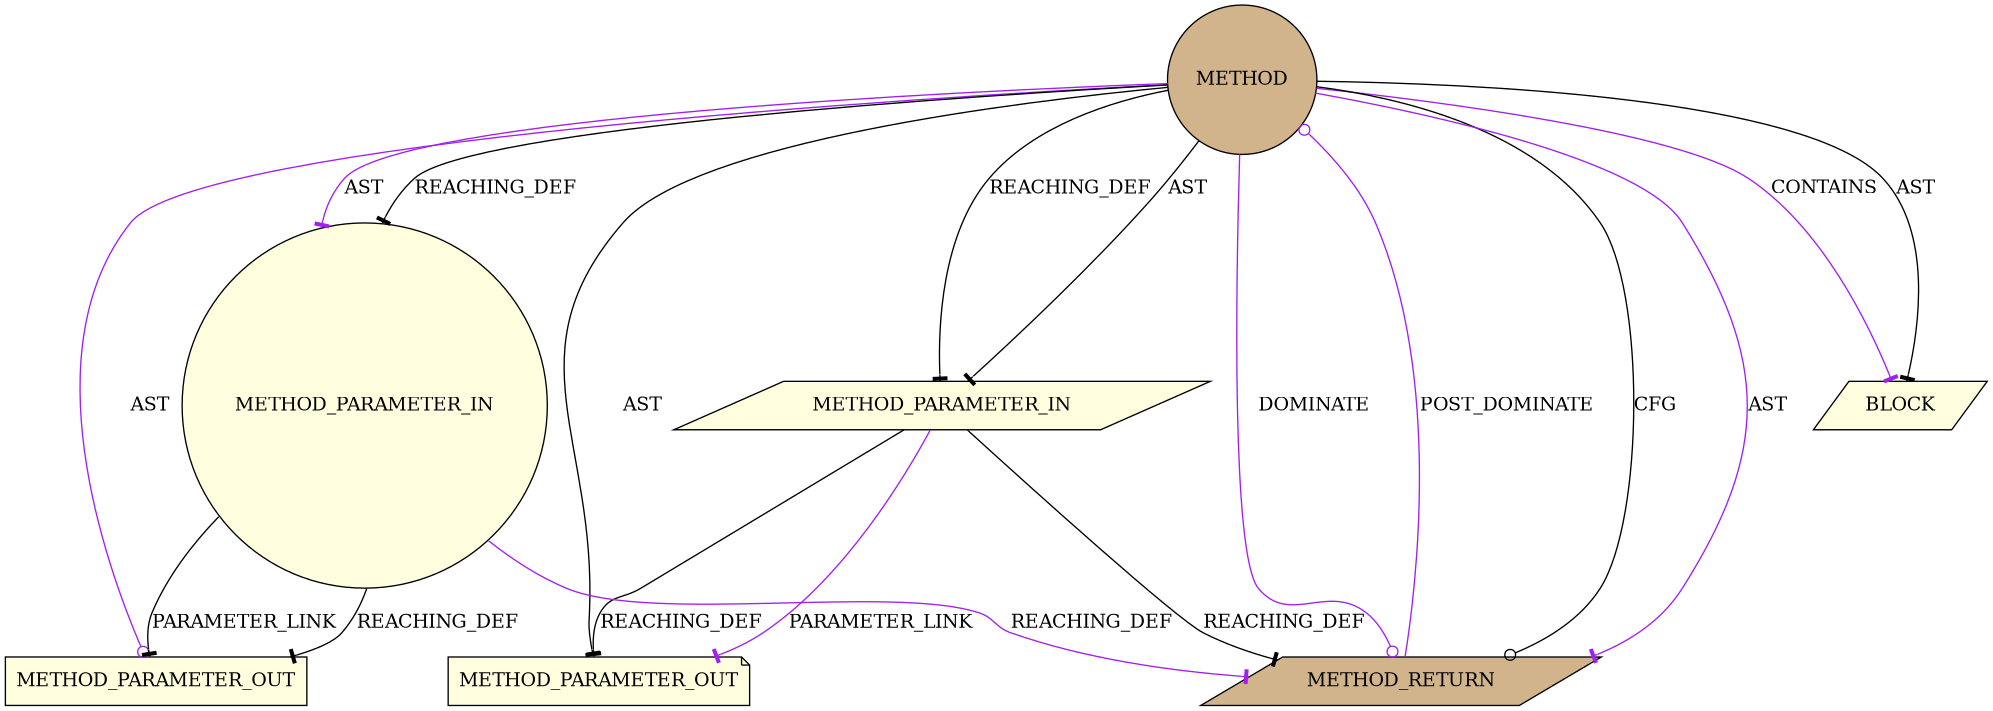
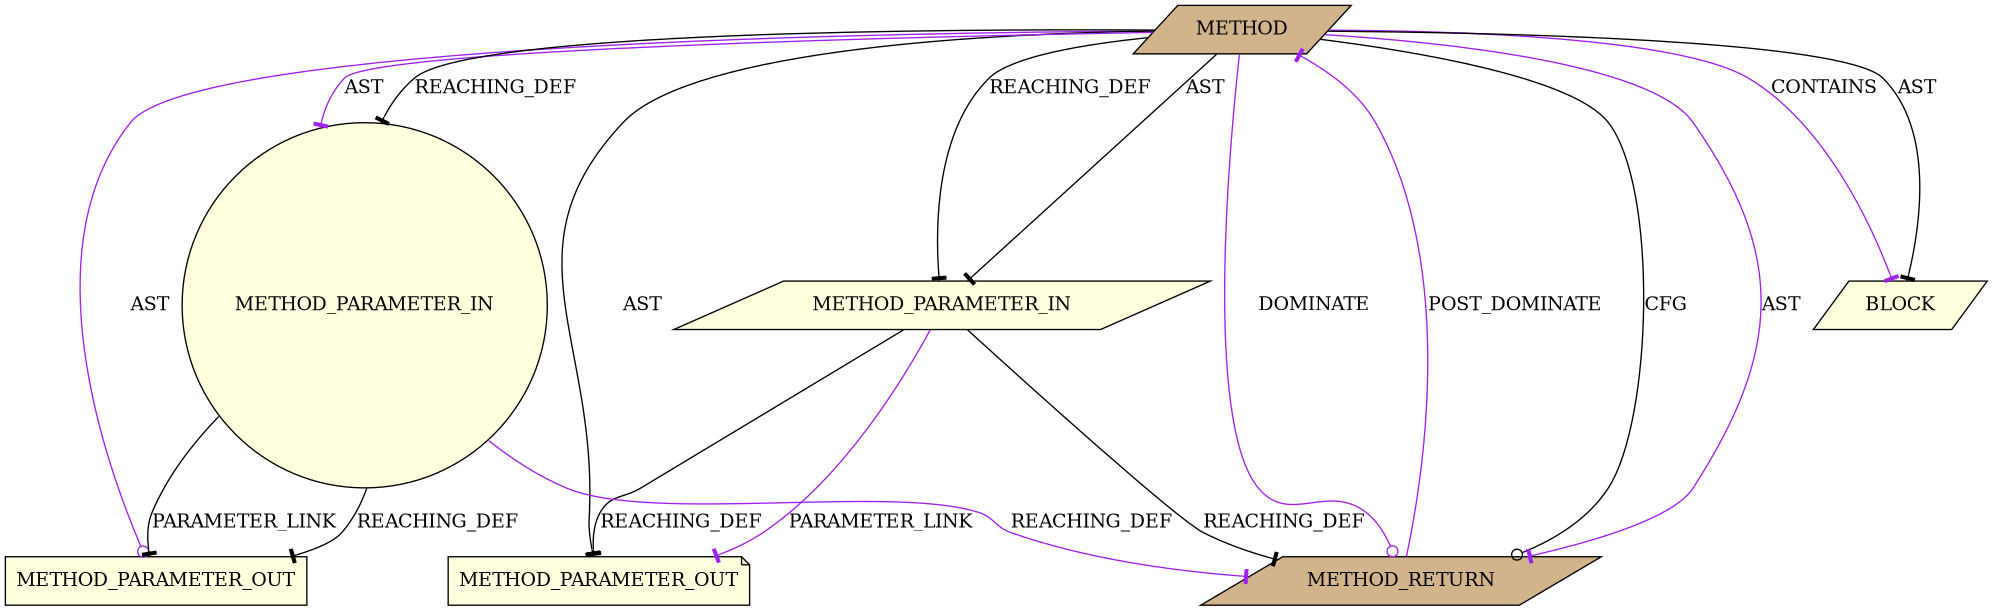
  digraph {
    node [CODE=p2 EVALUATION_STRATEGY=BY_VALUE IS_VARIADIC=false ORDER=2 TYPE_FULL_NAME=ANY fillcolor=lightyellow shape=parallelogram style=filled]
    edge [arrowhead=tee color=black]
    n1 [INDEX=2 NAME=p2 label=METHOD_PARAMETER_OUT shape=box]
    n2 [ARGUMENT_INDEX=1 CODE="<empty>" ORDER=1 label=BLOCK EVALUATION_STRATEGY="" IS_VARIADIC=""]
    n3 [CODE=p1 INDEX=1 NAME=p1 ORDER=1 label=METHOD_PARAMETER_IN]
    n4 [CODE=RET fillcolor=tan label=METHOD_RETURN IS_VARIADIC=""]
    n5 [CODE=p1 INDEX=1 NAME=p1 ORDER=1 label=METHOD_PARAMETER_OUT shape=note]
-   n6 [AST_PARENT_FULL_NAME="<global>" AST_PARENT_TYPE=NAMESPACE_BLOCK CODE="<empty>" FILENAME="<empty>" FULL_NAME=INIT_DELAYED_WORK IS_EXTERNAL=true NAME=INIT_DELAYED_WORK ORDER=0 fillcolor=tan label=METHOD shape=circle EVALUATION_STRATEGY="" IS_VARIADIC="" TYPE_FULL_NAME=""]
+   n6 [AST_PARENT_FULL_NAME="<global>" AST_PARENT_TYPE=NAMESPACE_BLOCK CODE="<empty>" FILENAME="<empty>" FULL_NAME=INIT_DELAYED_WORK IS_EXTERNAL=true NAME=INIT_DELAYED_WORK ORDER=0 fillcolor=tan label=METHOD EVALUATION_STRATEGY="" IS_VARIADIC="" TYPE_FULL_NAME=""]
    n7 [INDEX=2 NAME=p2 label=METHOD_PARAMETER_IN shape=circle]
    n3 -> n4 [VARIABLE=p1 label=REACHING_DEF]
    n3 -> n5 [VARIABLE=p1 label=REACHING_DEF]
    n3 -> n5 [color=purple label=PARAMETER_LINK]
-   n4 -> n6 [arrowhead=odot color=purple label=POST_DOMINATE]
+   n4 -> n6 [color=purple label=POST_DOMINATE]
    n6 -> n1 [arrowhead=odot color=purple label=AST]
    n6 -> n2 [color=purple label=CONTAINS]
    n6 -> n2 [label=AST]
    n6 -> n3 [label=REACHING_DEF]
    n6 -> n3 [label=AST]
    n6 -> n4 [arrowhead=odot label=CFG]
    n6 -> n4 [color=purple label=AST]
    n6 -> n4 [arrowhead=odot color=purple label=DOMINATE]
    n6 -> n5 [label=AST]
    n6 -> n7 [color=purple label=AST]
    n6 -> n7 [label=REACHING_DEF]
    n7 -> n1 [VARIABLE=p2 label=REACHING_DEF]
    n7 -> n1 [label=PARAMETER_LINK]
    n7 -> n4 [VARIABLE=p2 color=purple label=REACHING_DEF]
  }
